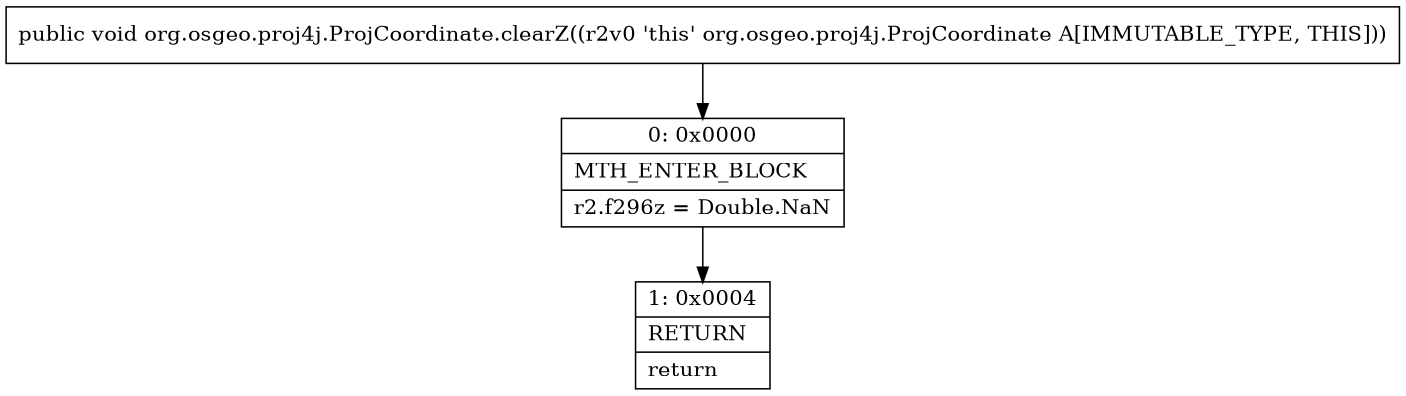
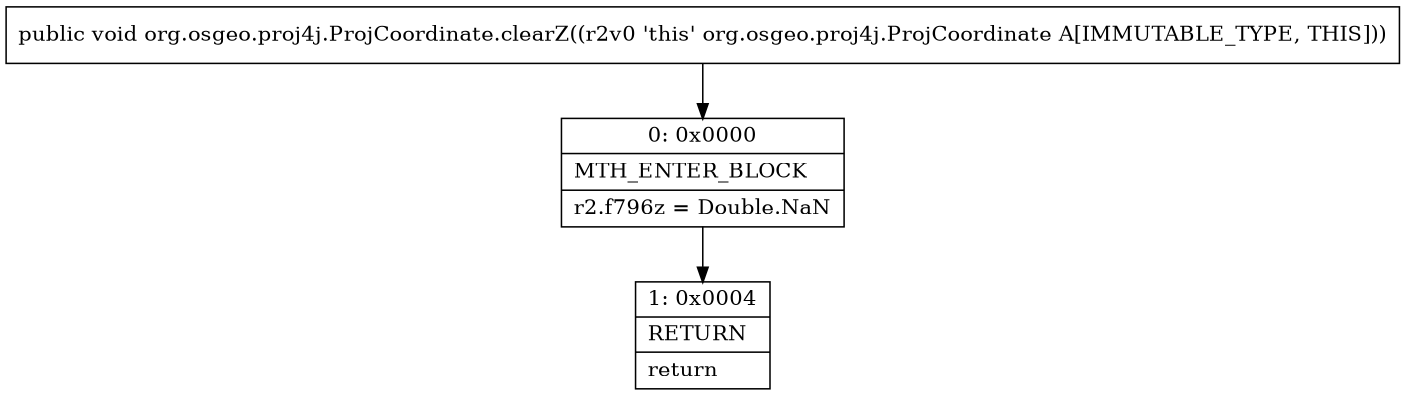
  digraph {
    node [shape=record]
-   n1 [label="{0\:\ 0x0000|MTH_ENTER_BLOCK\l|r2.f296z = Double.NaN\l}"]
+   n1 [label="{0\:\ 0x0000|MTH_ENTER_BLOCK\l|r2.f796z = Double.NaN\l}"]
    n2 [label="{1\:\ 0x0004|RETURN\l|return\l}"]
    n3 [label="{public void org.osgeo.proj4j.ProjCoordinate.clearZ((r2v0 'this' org.osgeo.proj4j.ProjCoordinate A[IMMUTABLE_TYPE, THIS])) }"]
    n1 -> n2
    n3 -> n1
  }
